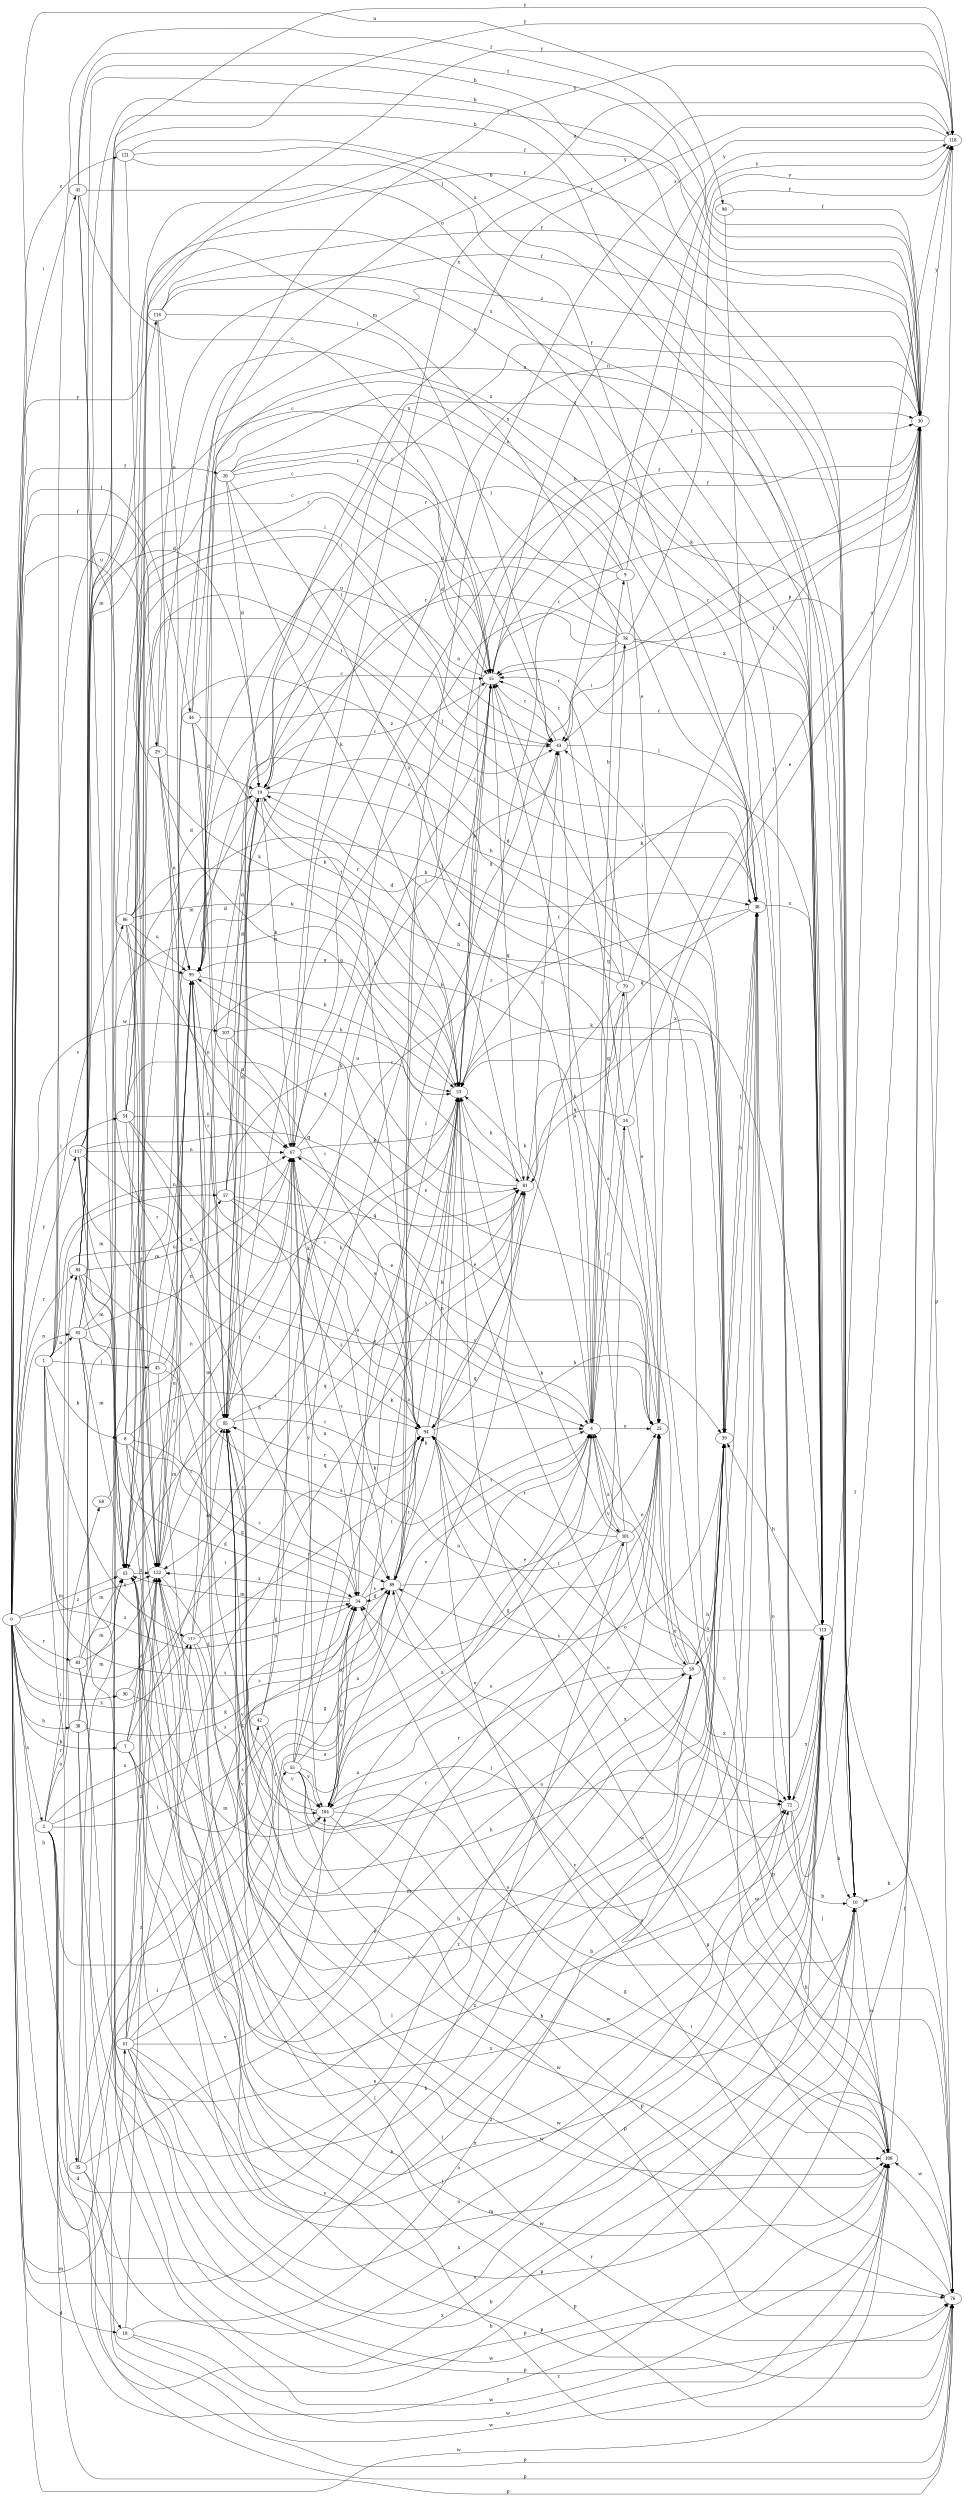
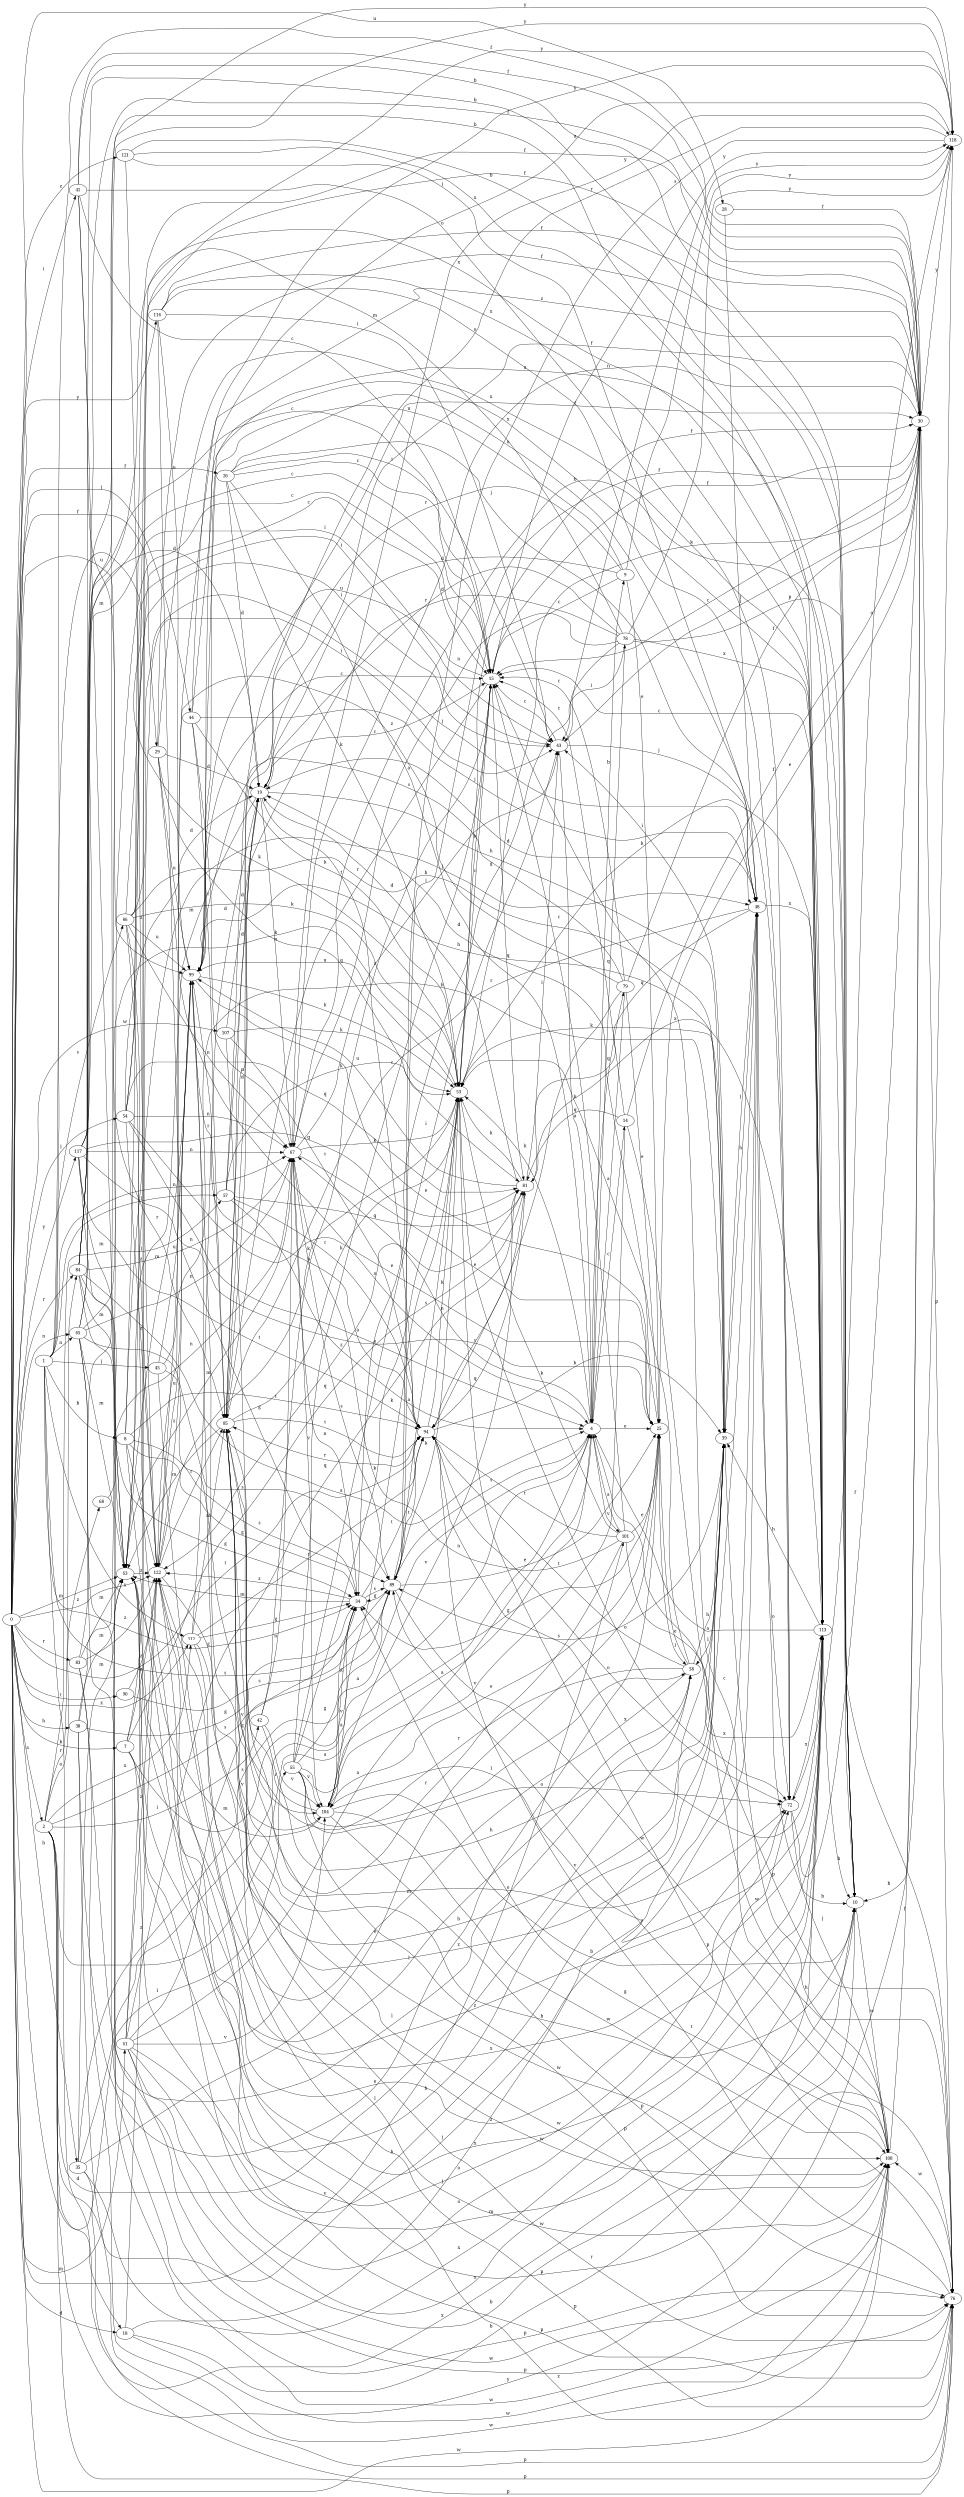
  strict digraph {
    fontname="Noto Serif"
    rankdir=LR
    node [fontname="Noto Serif"]
    edge [fontname="Noto Serif"]
    0
    2
    7
    18
    26
    29
    35
    38
    41
    44
    54
    55
    61
    63
    65
    83
    84
    90
    94
-   98
+   98 [label=28]
    99
    101
    107
    108
    112
    116
    117
    121
    122
    57
    89
    4
    39
    42
    58
    68
    76
    113
    118
    30
    72
    81
    48
    10
    53
    15
    19
    43
    25
    34
    85
    67
    104
    1
    8
    45
    86
    9
    14
    78
    79
    0 -> 2 [label=a]
    0 -> 7 [label=b]
    0 -> 18 [label=d]
    0 -> 26 [label=f]
    0 -> 29 [label=f]
    0 -> 35 [label=h]
    0 -> 38 [label=h]
    0 -> 41 [label=i]
    0 -> 44 [label=j]
    0 -> 54 [label=l]
    0 -> 55 [label=l]
    0 -> 61 [label=m]
    0 -> 63 [label=m]
    0 -> 65 [label=n]
    0 -> 83 [label=r]
    0 -> 84 [label=r]
    0 -> 90 [label=t]
    0 -> 94 [label=t]
    0 -> 98 [label=u]
    0 -> 99 [label=u]
    0 -> 101 [label=v]
    0 -> 107 [label=w]
    0 -> 108 [label=w]
    0 -> 112 [label=x]
    0 -> 116 [label=y]
    0 -> 117 [label=y]
    0 -> 121 [label=z]
    0 -> 122 [label=z]
    2 -> 84 [label=r]
    2 -> 112 [label=x]
    2 -> 57 [label=l]
    2 -> 89 [label=s]
    2 -> 4 [label=a]
    2 -> 39 [label=h]
    2 -> 42 [label=i]
    2 -> 58 [label=l]
    2 -> 68 [label=o]
    2 -> 76 [label=p]
    2 -> 113 [label=x]
    2 -> 118 [label=y]
    7 -> 122 [label=z]
    7 -> 4 [label=a]
    7 -> 39 [label=h]
    7 -> 30 [label=f]
    7 -> 72 [label=o]
    7 -> 81 [label=q]
    18 -> 108 [label=w]
    18 -> 122 [label=z]
    18 -> 48 [label=j]
    18 -> 10 [label=b]
    26 -> 4 [label=a]
    26 -> 72 [label=o]
    26 -> 48 [label=j]
    26 -> 53 [label=k]
    26 -> 15 [label=c]
    26 -> 19 [label=d]
    26 -> 43 [label=i]
    29 -> 99 [label=u]
    29 -> 4 [label=a]
    29 -> 113 [label=x]
    29 -> 30 [label=f]
    29 -> 81 [label=q]
    29 -> 19 [label=d]
    35 -> 63 [label=m]
    35 -> 89 [label=s]
    35 -> 4 [label=a]
    35 -> 76 [label=p]
    35 -> 113 [label=x]
    35 -> 25 [label=e]
    38 -> 63 [label=m]
    38 -> 76 [label=p]
    38 -> 15 [label=c]
    38 -> 25 [label=e]
    38 -> 34 [label=g]
    41 -> 63 [label=m]
    41 -> 30 [label=f]
    41 -> 72 [label=o]
    41 -> 10 [label=b]
    41 -> 15 [label=c]
    41 -> 85 [label=r]
    44 -> 113 [label=x]
    44 -> 118 [label=y]
    44 -> 48 [label=j]
    44 -> 53 [label=k]
    44 -> 85 [label=r]
    44 -> 67 [label=n]
    54 -> 122 [label=z]
    54 -> 4 [label=a]
    54 -> 30 [label=f]
    54 -> 81 [label=q]
    54 -> 19 [label=d]
    54 -> 43 [label=i]
    54 -> 25 [label=e]
    54 -> 67 [label=n]
    55 -> 4 [label=a]
    55 -> 58 [label=l]
    55 -> 76 [label=p]
    55 -> 72 [label=o]
    55 -> 53 [label=k]
    55 -> 15 [label=c]
    55 -> 43 [label=i]
    55 -> 34 [label=g]
    55 -> 104 [label=v]
    61 -> 122 [label=z]
    61 -> 4 [label=a]
    61 -> 113 [label=x]
    61 -> 72 [label=o]
    61 -> 81 [label=q]
    61 -> 48 [label=j]
    61 -> 10 [label=b]
    61 -> 43 [label=i]
    61 -> 34 [label=g]
    61 -> 104 [label=v]
    63 -> 122 [label=z]
    63 -> 58 [label=l]
    63 -> 113 [label=x]
    65 -> 63 [label=m]
    65 -> 108 [label=w]
    65 -> 89 [label=s]
    65 -> 76 [label=p]
    65 -> 118 [label=y]
    65 -> 53 [label=k]
    65 -> 15 [label=c]
    65 -> 67 [label=n]
    83 -> 63 [label=m]
    83 -> 108 [label=w]
    83 -> 122 [label=z]
    83 -> 58 [label=l]
    83 -> 118 [label=y]
    84 -> 63 [label=m]
    84 -> 4 [label=a]
    84 -> 76 [label=p]
    84 -> 113 [label=x]
    84 -> 30 [label=f]
    84 -> 10 [label=b]
    84 -> 43 [label=i]
    84 -> 34 [label=g]
    84 -> 67 [label=n]
    90 -> 122 [label=z]
    90 -> 89 [label=s]
    94 -> 99 [label=u]
    94 -> 39 [label=h]
    94 -> 113 [label=x]
    94 -> 72 [label=o]
    94 -> 81 [label=q]
    94 -> 53 [label=k]
    94 -> 85 [label=r]
    98 -> 30 [label=f]
    98 -> 48 [label=j]
    99 -> 63 [label=m]
    99 -> 108 [label=w]
    99 -> 122 [label=z]
    99 -> 39 [label=h]
    99 -> 76 [label=p]
    99 -> 53 [label=k]
    99 -> 15 [label=c]
    99 -> 25 [label=e]
    99 -> 85 [label=r]
    101 -> 94 [label=t]
    101 -> 4 [label=a]
    101 -> 113 [label=x]
    101 -> 53 [label=k]
    101 -> 15 [label=c]
    101 -> 25 [label=e]
    101 -> 85 [label=r]
    101 -> 67 [label=n]
    107 -> 94 [label=t]
    107 -> 108 [label=w]
    107 -> 53 [label=k]
    107 -> 19 [label=d]
    108 -> 89 [label=s]
    108 -> 39 [label=h]
    108 -> 30 [label=f]
    108 -> 48 [label=j]
    108 -> 34 [label=g]
    112 -> 94 [label=t]
    112 -> 108 [label=w]
    112 -> 39 [label=h]
    112 -> 19 [label=d]
    112 -> 34 [label=g]
    112 -> 85 [label=m]
    116 -> 99 [label=u]
    116 -> 113 [label=x]
    116 -> 30 [label=f]
    116 -> 72 [label=o]
    116 -> 43 [label=i]
    116 -> 34 [label=g]
    117 -> 63 [label=m]
    117 -> 94 [label=t]
    117 -> 108 [label=w]
    117 -> 81 [label=q]
    117 -> 10 [label=b]
    117 -> 15 [label=c]
    117 -> 19 [label=d]
    117 -> 25 [label=e]
    117 -> 67 [label=n]
    121 -> 122 [label=z]
    121 -> 113 [label=x]
    121 -> 48 [label=j]
    121 -> 10 [label=b]
    122 -> 99 [label=u]
    122 -> 53 [label=k]
    122 -> 85 [label=r]
    122 -> 104 [label=v]
    57 -> 94 [label=t]
    57 -> 4 [label=a]
    57 -> 30 [label=f]
    57 -> 81 [label=q]
    57 -> 53 [label=k]
    57 -> 19 [label=d]
    89 -> 94 [label=t]
    89 -> 108 [label=w]
    89 -> 30 [label=f]
    89 -> 53 [label=k]
    89 -> 25 [label=e]
    89 -> 34 [label=g]
    4 -> 101 [label=v]
    4 -> 89 [label=s]
    4 -> 76 [label=p]
    4 -> 53 [label=k]
    4 -> 25 [label=e]
    4 -> 67 [label=n]
    4 -> 9 [label=b]
    4 -> 14 [label=c]
    4 -> 78 [label=q]
    4 -> 79 [label=q]
    39 -> 89 [label=s]
    39 -> 58 [label=l]
    39 -> 48 [label=j]
    39 -> 53 [label=k]
    39 -> 43 [label=i]
    42 -> 39 [label=h]
    42 -> 15 [label=c]
    42 -> 67 [label=n]
    42 -> 104 [label=v]
    58 -> 63 [label=m]
    58 -> 94 [label=t]
    58 -> 39 [label=h]
    58 -> 53 [label=k]
    58 -> 25 [label=e]
    58 -> 85 [label=r]
    68 -> 67 [label=n]
    76 -> 94 [label=t]
    76 -> 108 [label=w]
    76 -> 122 [label=z]
    76 -> 15 [label=c]
    76 -> 85 [label=r]
    113 -> 122 [label=z]
    113 -> 4 [label=a]
    113 -> 39 [label=h]
    113 -> 10 [label=b]
    113 -> 53 [label=k]
    113 -> 15 [label=c]
    113 -> 104 [label=v]
    118 -> 99 [label=u]
    118 -> 89 [label=s]
    118 -> 72 [label=o]
    118 -> 85 [label=r]
    30 -> 122 [label=z]
    30 -> 76 [label=p]
    30 -> 118 [label=y]
    30 -> 10 [label=b]
    30 -> 53 [label=k]
    30 -> 15 [label=c]
    30 -> 43 [label=i]
    30 -> 25 [label=e]
    30 -> 67 [label=n]
    72 -> 122 [label=z]
    72 -> 113 [label=x]
    72 -> 30 [label=f]
    72 -> 10 [label=b]
    81 -> 94 [label=t]
    81 -> 99 [label=u]
    81 -> 122 [label=z]
    81 -> 113 [label=x]
    81 -> 53 [label=k]
    81 -> 19 [label=d]
    81 -> 43 [label=i]
    81 -> 104 [label=v]
    48 -> 122 [label=z]
    48 -> 39 [label=h]
    48 -> 113 [label=x]
    48 -> 72 [label=o]
    48 -> 81 [label=q]
    48 -> 19 [label=d]
    48 -> 85 [label=r]
    10 -> 63 [label=m]
    10 -> 99 [label=u]
    10 -> 108 [label=w]
    53 -> 99 [label=u]
    53 -> 89 [label=s]
    53 -> 76 [label=p]
    53 -> 30 [label=f]
    53 -> 72 [label=o]
    53 -> 15 [label=c]
    15 -> 99 [label=u]
    15 -> 118 [label=y]
    15 -> 30 [label=f]
    15 -> 81 [label=q]
    15 -> 53 [label=k]
    15 -> 85 [label=r]
    19 -> 63 [label=m]
    19 -> 94 [label=t]
    19 -> 39 [label=h]
    19 -> 30 [label=f]
    19 -> 15 [label=c]
    19 -> 67 [label=n]
    43 -> 4 [label=a]
    43 -> 118 [label=y]
    43 -> 48 [label=j]
    43 -> 15 [label=c]
    25 -> 58 [label=l]
    25 -> 19 [label=d]
    25 -> 34 [label=g]
    34 -> 63 [label=m]
    34 -> 94 [label=t]
    34 -> 122 [label=z]
    34 -> 89 [label=s]
    34 -> 67 [label=n]
    34 -> 104 [label=v]
    85 -> 63 [label=m]
    85 -> 94 [label=t]
    85 -> 108 [label=w]
    85 -> 72 [label=o]
    85 -> 10 [label=b]
    85 -> 53 [label=k]
    85 -> 19 [label=d]
    67 -> 63 [label=m]
    67 -> 89 [label=s]
    67 -> 118 [label=y]
    67 -> 10 [label=b]
    67 -> 53 [label=k]
    67 -> 43 [label=i]
    67 -> 25 [label=e]
    67 -> 104 [label=v]
    104 -> 63 [label=m]
    104 -> 108 [label=w]
    104 -> 76 [label=p]
    104 -> 10 [label=b]
    104 -> 53 [label=k]
    104 -> 25 [label=e]
    104 -> 34 [label=g]
    104 -> 85 [label=r]
    1 -> 18 [label=d]
    1 -> 65 [label=n]
    1 -> 112 [label=x]
    1 -> 57 [label=l]
    1 -> 89 [label=s]
    1 -> 30 [label=f]
    1 -> 53 [label=k]
    1 -> 34 [label=g]
    1 -> 67 [label=n]
    1 -> 8 [label=b]
    1 -> 45 [label=j]
    1 -> 86 [label=s]
    8 -> 94 [label=t]
    8 -> 122 [label=z]
    8 -> 89 [label=s]
    8 -> 76 [label=p]
    8 -> 118 [label=y]
    8 -> 48 [label=j]
    8 -> 34 [label=g]
    45 -> 99 [label=u]
    45 -> 39 [label=h]
    45 -> 113 [label=x]
    45 -> 104 [label=v]
    86 -> 99 [label=u]
    86 -> 122 [label=z]
    86 -> 39 [label=h]
    86 -> 76 [label=p]
    86 -> 48 [label=j]
    86 -> 53 [label=k]
    86 -> 15 [label=c]
    86 -> 43 [label=i]
    86 -> 67 [label=n]
    9 -> 99 [label=u]
    9 -> 118 [label=y]
    9 -> 15 [label=c]
    9 -> 19 [label=d]
    9 -> 25 [label=e]
    9 -> 85 [label=r]
    14 -> 108 [label=w]
    14 -> 30 [label=f]
    14 -> 81 [label=q]
    14 -> 15 [label=c]
    14 -> 104 [label=v]
    78 -> 63 [label=m]
    78 -> 76 [label=p]
    78 -> 113 [label=x]
    78 -> 118 [label=y]
    78 -> 19 [label=d]
    78 -> 43 [label=i]
    78 -> 34 [label=g]
    78 -> 85 [label=r]
    78 -> 67 [label=n]
    79 -> 94 [label=t]
    79 -> 99 [label=s]
    79 -> 122 [label=z]
    79 -> 4 [label=a]
    79 -> 30 [label=f]
    79 -> 15 [label=c]
    79 -> 25 [label=e]
  }
